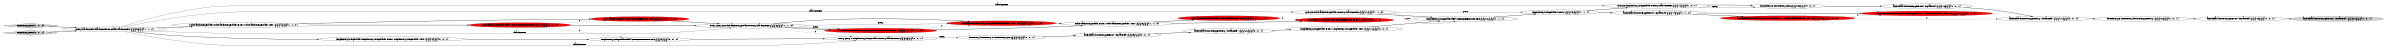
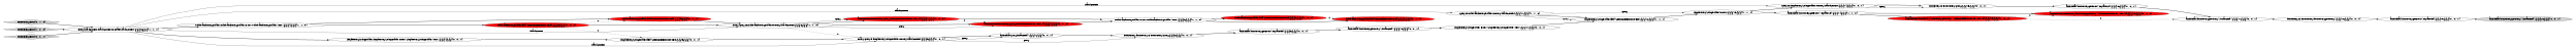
  digraph {
    fontname="DejaVu Serif"
    rankdir=LR
    node [fillcolor=white fontname="DejaVu Serif" shape=ellipse style=filled]
    edge [fontname="DejaVu Serif" style=bold]
    n1 [label="simpleQueryStringBuilder.field(STRING_FIELD_NAME,5)@@@12@@@['1', '1', '1']"]
    n2 [label="simpleQueryStringBuilder.boost(2)@@@13@@@['1', '1', '1']"]
    n3 [label="assertThat(boostQuery.getBoost(),equalTo(2f))@@@14@@@['1', '1', '0']"]
    n4 [label="query = simpleQueryStringBuilder.toQuery(shardContext)@@@14@@@['0', '0', '1']"]
    n5 [label="simpleQueryStringBuilder = new SimpleQueryStringBuilder(\"test\")@@@11@@@['0', '0', '1']"]
    n6 [label="assertThat(boostQuery.getQuery(),instanceOf())@@@17@@@['0', '0', '1']"]
    n7 [label="boostQuery = (BoostQuery)boostQuery.getQuery()@@@18@@@['0', '0', '1']"]
    n8 [label="assertThat(boostQuery.getBoost(),equalTo(5f))@@@19@@@['0', '0', '1']"]
    n9 [label="SimpleQueryStringBuilder simpleQueryStringBuilder = new SimpleQueryStringBuilder(\"test\")@@@4@@@['0', '0', '1']"]
    n10 [label="simpleQueryStringBuilder.field(STRING_FIELD_NAME,5)@@@5@@@['0', '0', '1']"]
    n11 [label="Query query = simpleQueryStringBuilder.toQuery(shardContext)@@@6@@@['0', '0', '1']"]
    n12 [fillcolor=red label="assertTermOrBoostQuery(query,TEXT_FIELD_NAME,\"test\",5f)@@@7@@@['0', '1', '0']"]
    n13 [label="multiMatchQueryBuilder = new MultiMatchQueryBuilder(\"test\")@@@8@@@['1', '1', '0']"]
    n14 [fillcolor=red label="multiMatchQueryBuilder.field(STRING_FIELD_NAME,5f)@@@9@@@['1', '0', '0']"]
    n15 [fillcolor=red label="multiMatchQueryBuilder.field(TEXT_FIELD_NAME,5f)@@@9@@@['0', '1', '0']"]
    n16 [fillcolor=lightgray label="assertThat(boostQuery.getQuery(),instanceOf())@@@20@@@['0', '0', '1']"]
    n17 [label="MultiMatchQueryBuilder multiMatchQueryBuilder = new MultiMatchQueryBuilder(\"test\")@@@4@@@['1', '1', '0']"]
    n18 [fillcolor=red label="multiMatchQueryBuilder.field(TEXT_FIELD_NAME,5f)@@@5@@@['0', '1', '0']"]
    n19 [fillcolor=red label="multiMatchQueryBuilder.field(STRING_FIELD_NAME,5f)@@@5@@@['1', '0', '0']"]
    n20 [label="Query query = multiMatchQueryBuilder.toQuery(shardContext)@@@6@@@['1', '1', '0']"]
    n21 [fillcolor=red label="assertTermOrBoostQuery(query,STRING_FIELD_NAME,\"test\",5f)@@@7@@@['1', '0', '0']"]
    n22 [label="BoostQuery boostQuery = (BoostQuery)query@@@8@@@['0', '0', '1']"]
+   n23 [label="assertThat(query,instanceOf())@@@7@@@['0', '0', '1']"]
+   n24 [fillcolor=lightgray label="testToQueryBoost['0', '1', '0']" shape=diamond]
    n25 [label="QueryShardContext shardContext = createShardContext()@@@3@@@['1', '1', '1']"]
    n26 [label="query = multiMatchQueryBuilder.toQuery(shardContext)@@@11@@@['1', '1', '0']"]
    n27 [fillcolor=red label="assertTermOrBoostQuery(boostQuery.getQuery(),TEXT_FIELD_NAME,\"test\",5f)@@@15@@@['0', '1', '0']"]
    n28 [fillcolor=red label="assertTermOrBoostQuery(boostQuery.getQuery(),STRING_FIELD_NAME,\"test\",5f)@@@15@@@['1', '0', '0']"]
    n29 [label="assertThat(boostQuery.getBoost(),equalTo(5f))@@@9@@@['0', '0', '1']"]
    n30 [label="boostQuery = (BoostQuery)query@@@15@@@['0', '0', '1']"]
    n31 [label="assertThat(boostQuery.getBoost(),equalTo(2f))@@@16@@@['0', '0', '1']"]
    n32 [label="assertThat(boostQuery.getQuery(),instanceOf())@@@10@@@['0', '0', '1']"]
    n33 [fillcolor=lightgray label="testToQueryBoost['1', '0', '0']" shape=diamond]
    n34 [fillcolor=lightgray label="testToQueryBoost['0', '0', '1']" shape=diamond]
    n1 -> n2
    n2 -> n3
    n2 -> n4
    n3 -> n27
    n3 -> n28
    n4 -> n30
    n4 -> n30 [label=query style=solid]
    n5 -> n1
    n6 -> n7
    n7 -> n8
    n8 -> n16
    n9 -> n10
    n10 -> n11
    n11 -> n22 [label=query style=solid]
+   n11 -> n23
+   n11 -> n23 [label=query style=solid]
    n12 -> n13
    n13 -> n14
    n13 -> n15
    n14 -> n15 [label=0 style=dashed]
    n17 -> n18
    n17 -> n19
    n18 -> n20
    n19 -> n10 [label=0 style=dashed]
    n19 -> n18 [label=0 style=dashed]
    n19 -> n20
    n20 -> n11 [label=0 style=dashed]
    n20 -> n12
    n20 -> n12 [label=query style=solid]
    n20 -> n21 [label=query style=solid]
    n20 -> n21
    n21 -> n12 [label=0 style=dashed]
    n21 -> n13
    n22 -> n29
+   n23 -> n22
+   n24 -> n25
    n25 -> n4 [label=shardContext style=solid]
    n25 -> n9
    n25 -> n11 [label=shardContext style=solid]
    n25 -> n17
    n25 -> n20 [label=shardContext style=solid]
    n25 -> n26 [label=shardContext style=solid]
    n26 -> n1 [label=query style=solid]
    n26 -> n1
    n26 -> n2 [label=query style=solid]
    n28 -> n6 [label=0 style=dashed]
    n28 -> n27 [label=0 style=dashed]
    n29 -> n32
    n30 -> n31
    n31 -> n6
    n32 -> n5
    n33 -> n25
    n34 -> n25
  }
